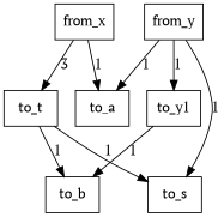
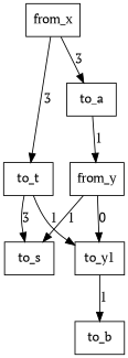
  digraph {
    fontname="PT Serif"
    rankdir=TB
    node [fillcolor=white fontname="PT Serif" shape=box style=filled]
    edge [fontname="PT Serif"]
    n1 [label=<from_x>]
    n2 [label=<to_a>]
    n3 [label=<to_t>]
    n4 [label=<to_b>]
    n5 [label=<to_s>]
    n6 [label=<from_y>]
    n7 [label=<to_y1>]
-   n1 -> n2 [label=1]
+   n1 -> n2 [label=3]
    n1 -> n3 [label=3]
-   n3 -> n4 [label=1]
-   n3 -> n5 [label=1]
-   n6 -> n2 [label=1]
+   n3 -> n7 [label=1]
+   n3 -> n5 [label=3]
+   n2 -> n6 [label=1]
    n6 -> n5 [label=1]
-   n6 -> n7 [label=1]
+   n6 -> n7 [label=0]
    n7 -> n4 [label=1]
  }
